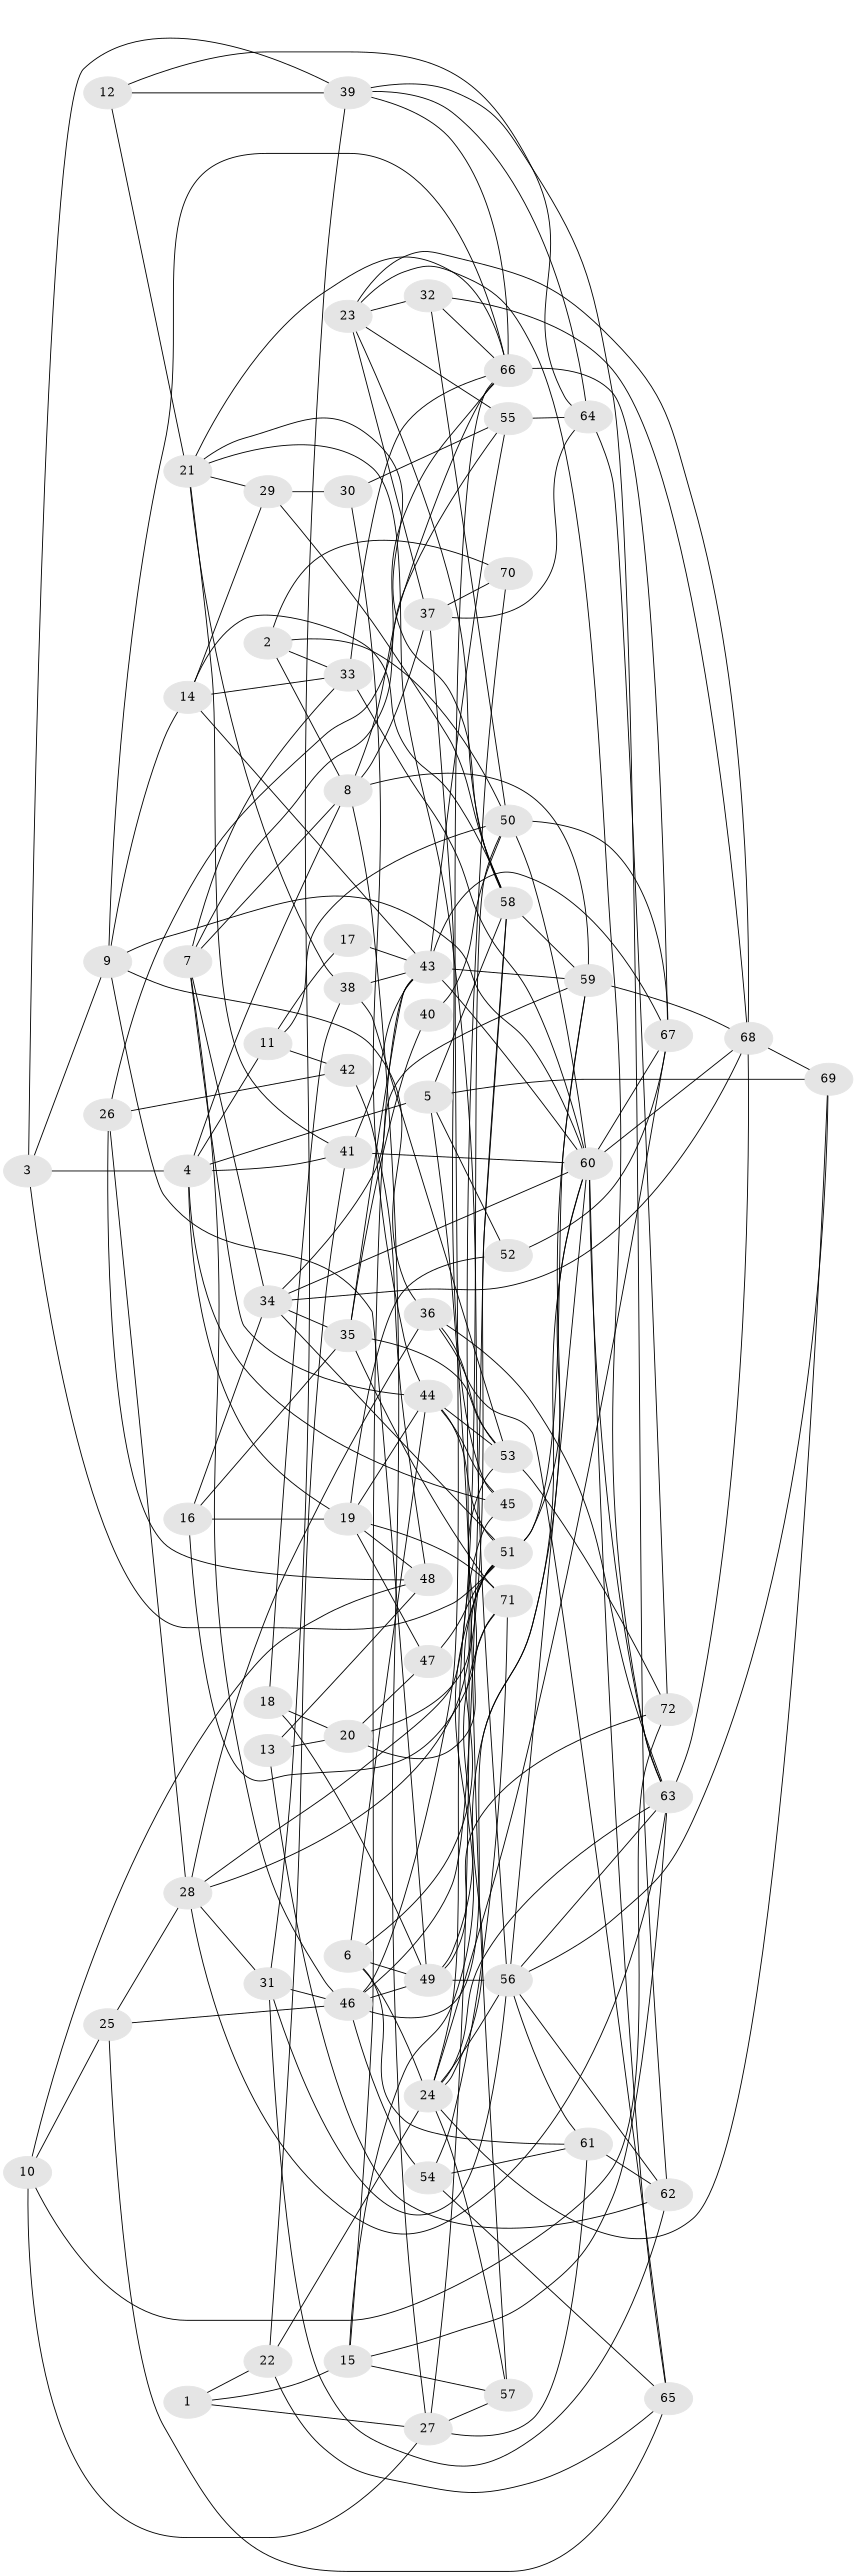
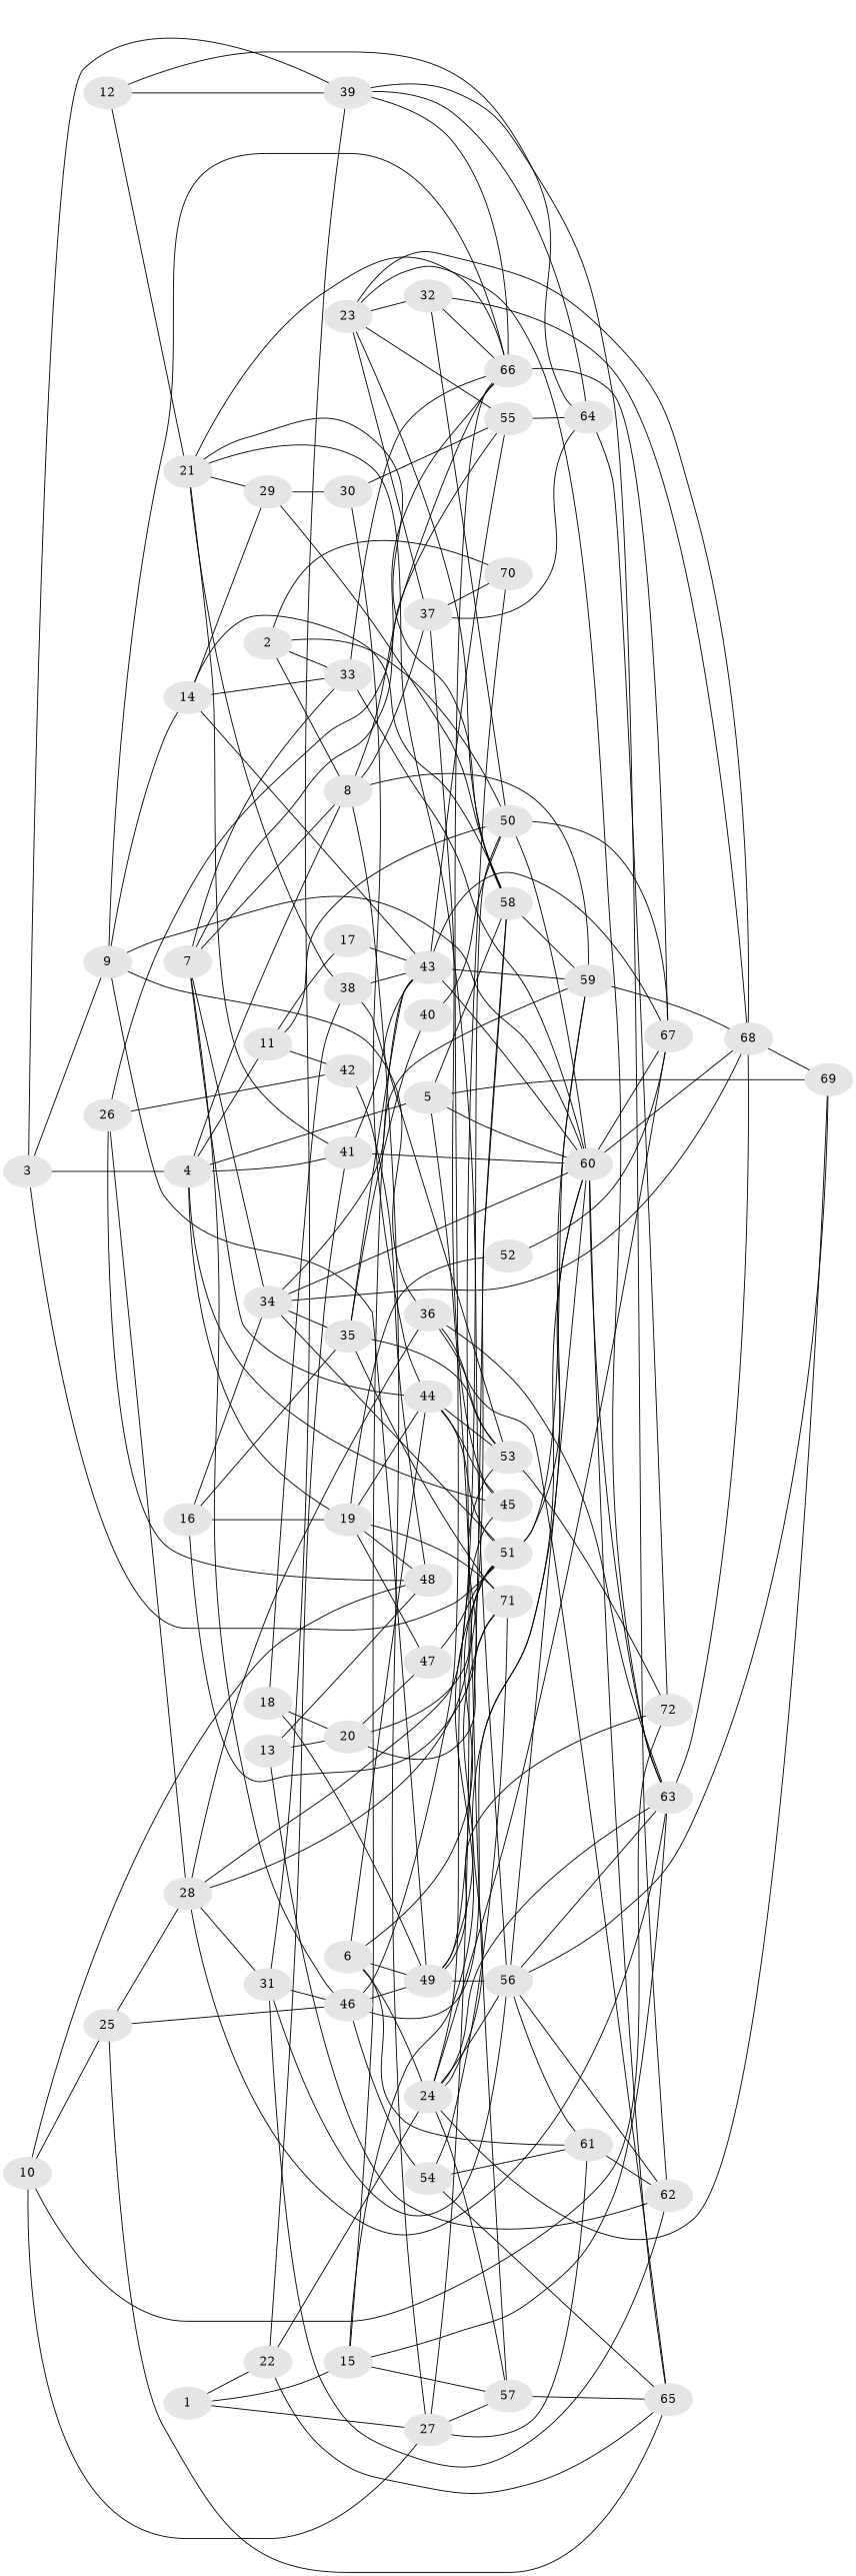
  graph {
    rankdir=LR
    node [color=gray90 style=filled]
    edge [weight=1.0]
    1
    15
    22
    27
    51
    57
    43
    63
    41
    24
    65
    70
    61
    2
    8
    33
    50
    37
    59
    66
    60
    67
    3
    4
    9
    39
    5
    11
    19
    45
    49
    14
    36
    64
    62
    58
    69
    17
    42
    44
    48
    47
    52
    71
    68
    6
    56
    53
    72
    7
    34
    46
    55
    35
    54
    29
    21
    38
    10
    25
    28
    12
    13
    20
    30
    16
    40
    18
    23
    32
    31
    26
    1 -- 15
    1 -- 22
    1 -- 27
    15 -- 51
    15 -- 57
    15 -- 43
    15 -- 63
    22 -- 41
    22 -- 24
    22 -- 65
    27 -- 57
    27 -- 70
    27 -- 61 [weight=2.0]
    51 -- 59
    51 -- 60
+   57 -- 65
    43 -- 59
    43 -- 60
    43 -- 67
    43 -- 55
    63 -- 68
    41 -- 43
    41 -- 60
    24 -- 57
    24 -- 63
    24 -- 59
    24 -- 67
    24 -- 45
    24 -- 69
    24 -- 56
    61 -- 62
    2 -- 70
    2 -- 8
    2 -- 33
    2 -- 50
    8 -- 27
    8 -- 37
    8 -- 59 [weight=2.0]
    8 -- 66
    33 -- 66
    33 -- 60
    50 -- 60
    50 -- 67
    37 -- 70
    37 -- 45
    37 -- 64
    59 -- 68
    66 -- 67
    60 -- 63
    60 -- 65
    60 -- 67
    60 -- 68
    3 -- 51 [weight=2.0]
    3 -- 4
    3 -- 9
    3 -- 39
    4 -- 41
    4 -- 8
    4 -- 5
    4 -- 11
    4 -- 19
    4 -- 45
    9 -- 66
    9 -- 60
    9 -- 49
    9 -- 14
    9 -- 36
    39 -- 66
    39 -- 64
    39 -- 62
    5 -- 57
-   5 -- 52
+   5 -- 60
    5 -- 58
    5 -- 69 [weight=2.0]
    11 -- 50
    11 -- 17
    11 -- 42 [weight=2.0]
    19 -- 44
    19 -- 48 [weight=2.0]
    19 -- 47 [weight=2.0]
    19 -- 52
    19 -- 71
-   46 -- 58
+   49 -- 58
    49 -- 71
    49 -- 56
    49 -- 72 [weight=2.0]
    14 -- 43 [weight=2.0]
    14 -- 33
    14 -- 58
    14 -- 29
    36 -- 63
    36 -- 65
    36 -- 53
    64 -- 72
    58 -- 59
    17 -- 43
    42 -- 48
    44 -- 51
    44 -- 45 [weight=2.0]
    44 -- 53
    47 -- 51
    52 -- 67
    68 -- 69
    6 -- 51
    6 -- 24
    6 -- 61
    6 -- 49
    6 -- 44
    56 -- 63
    56 -- 61
    56 -- 60
    56 -- 62
    56 -- 69
    53 -- 72
    7 -- 8
    7 -- 33
    7 -- 44
    7 -- 34
    7 -- 46
    7 -- 55
    34 -- 51
    34 -- 59
    34 -- 60
    34 -- 68
    34 -- 35
    46 -- 66
    46 -- 60
    46 -- 49
    46 -- 54
    55 -- 64
    35 -- 43 [weight=2.0]
    35 -- 71
    35 -- 53
    35 -- 40 [weight=2.0]
    54 -- 65
    54 -- 61
    54 -- 71
    29 -- 58
    29 -- 30
    21 -- 41
    21 -- 66
    21 -- 58
    21 -- 56
    21 -- 29 [weight=2.0]
    21 -- 38
    38 -- 43
    38 -- 53
    10 -- 27
    10 -- 48
    10 -- 72
    10 -- 25
    25 -- 65
    25 -- 46 [weight=2.0]
    25 -- 28
    28 -- 63
    28 -- 50
    28 -- 36
    28 -- 58
    28 -- 31
    12 -- 39
    12 -- 64
    12 -- 21
    13 -- 62 [weight=2.0]
    13 -- 48
    13 -- 20
    20 -- 51
    20 -- 47
    20 -- 71
    30 -- 44
    30 -- 55
    16 -- 19 [weight=2.0]
    16 -- 53
    16 -- 34
    16 -- 35
    40 -- 50
    18 -- 49
    18 -- 38
    18 -- 20
    23 -- 63
    23 -- 37
    23 -- 58
    23 -- 68
    23 -- 55
    23 -- 32
    32 -- 50
    32 -- 66
    32 -- 68
    31 -- 39
    31 -- 62
    31 -- 56
    31 -- 46
    26 -- 66
    26 -- 42
    26 -- 48
    26 -- 28
  }
